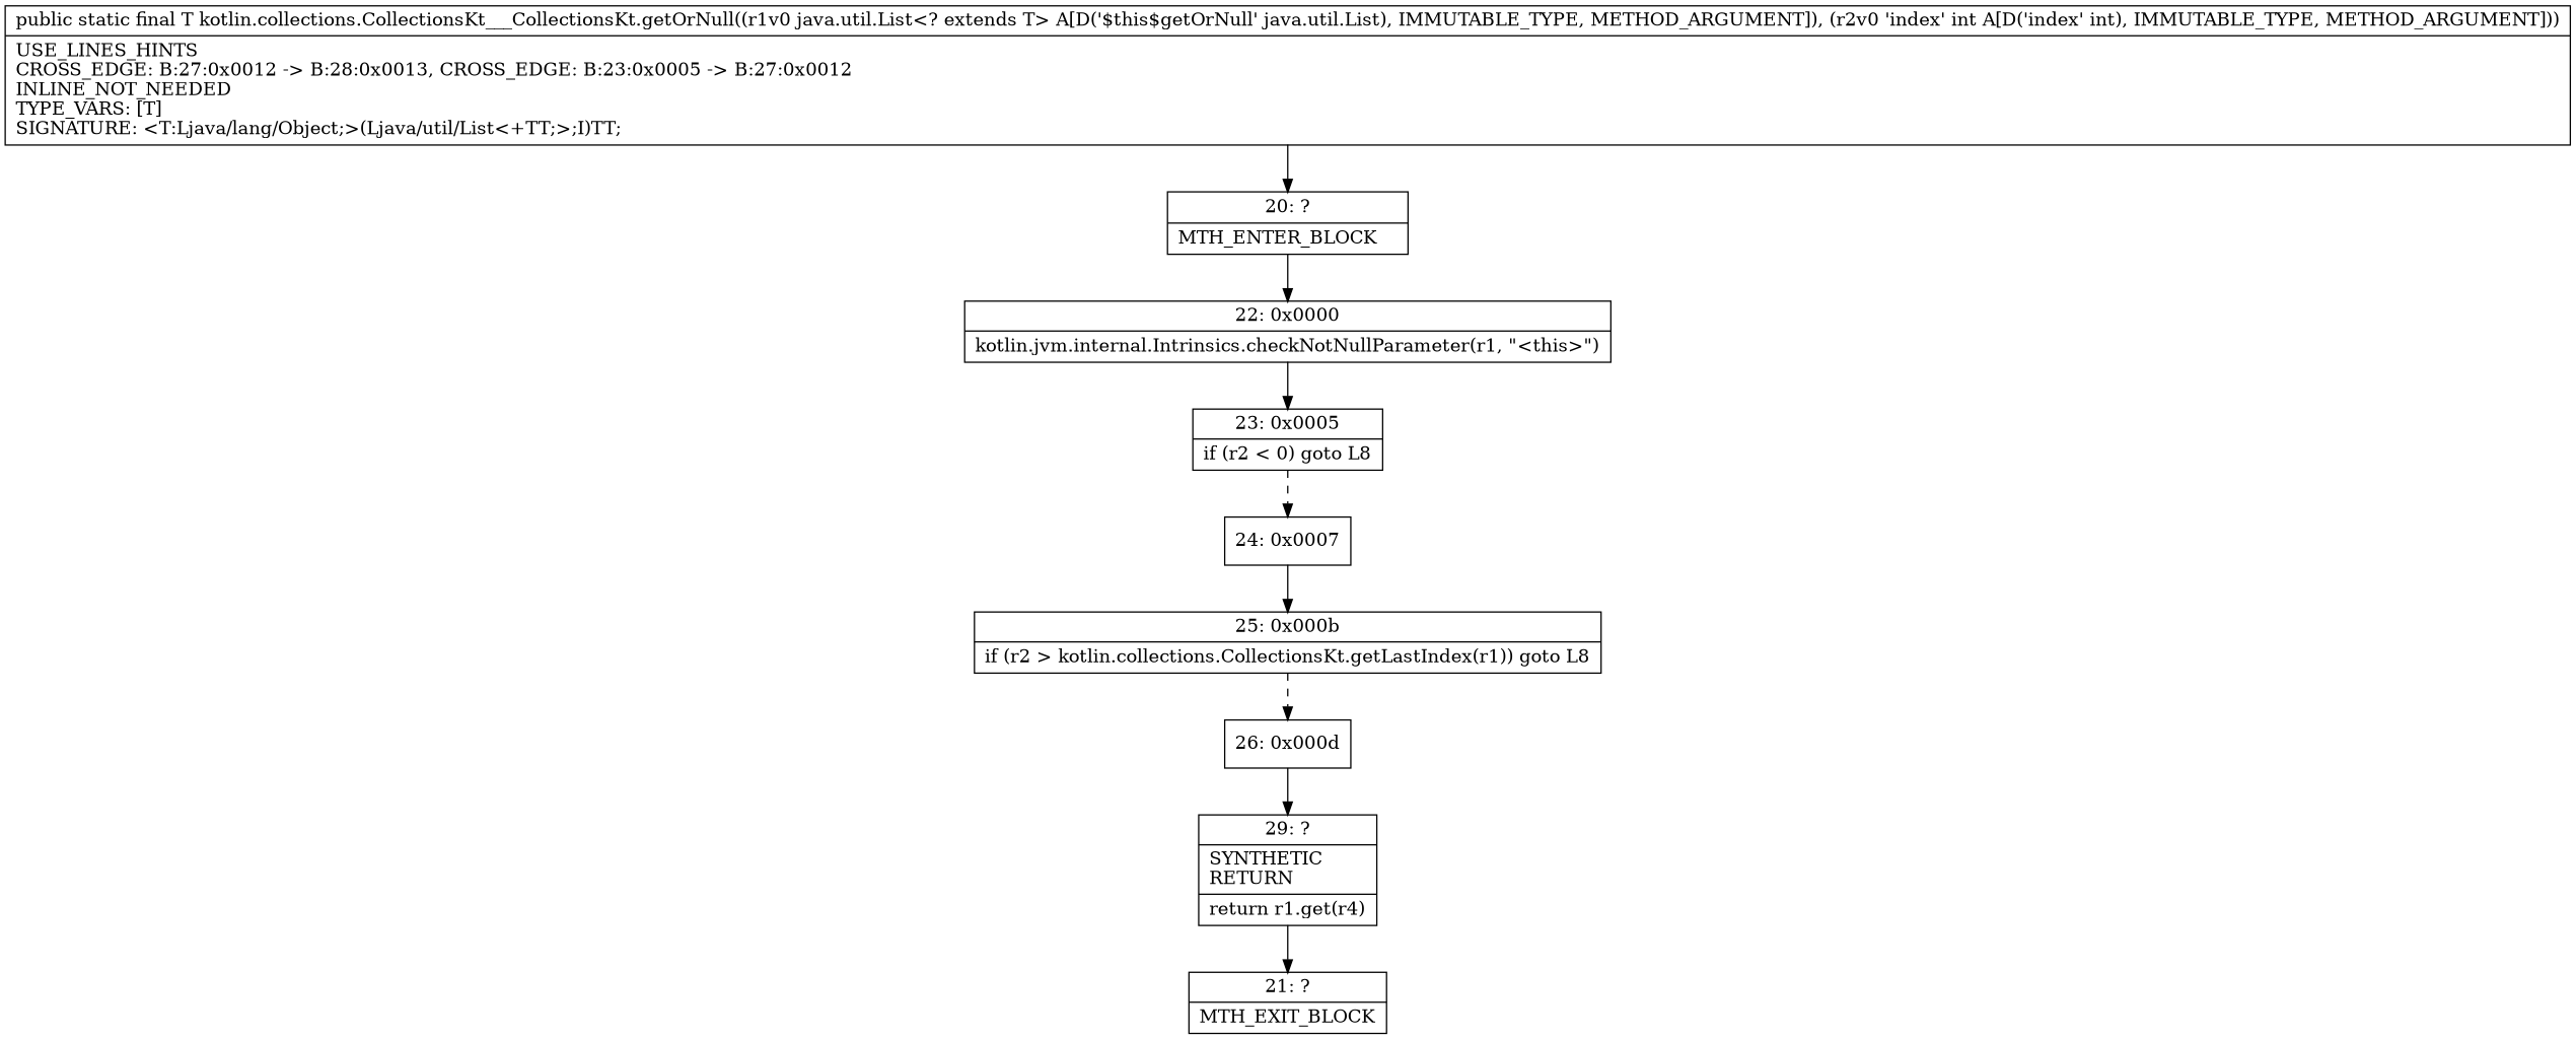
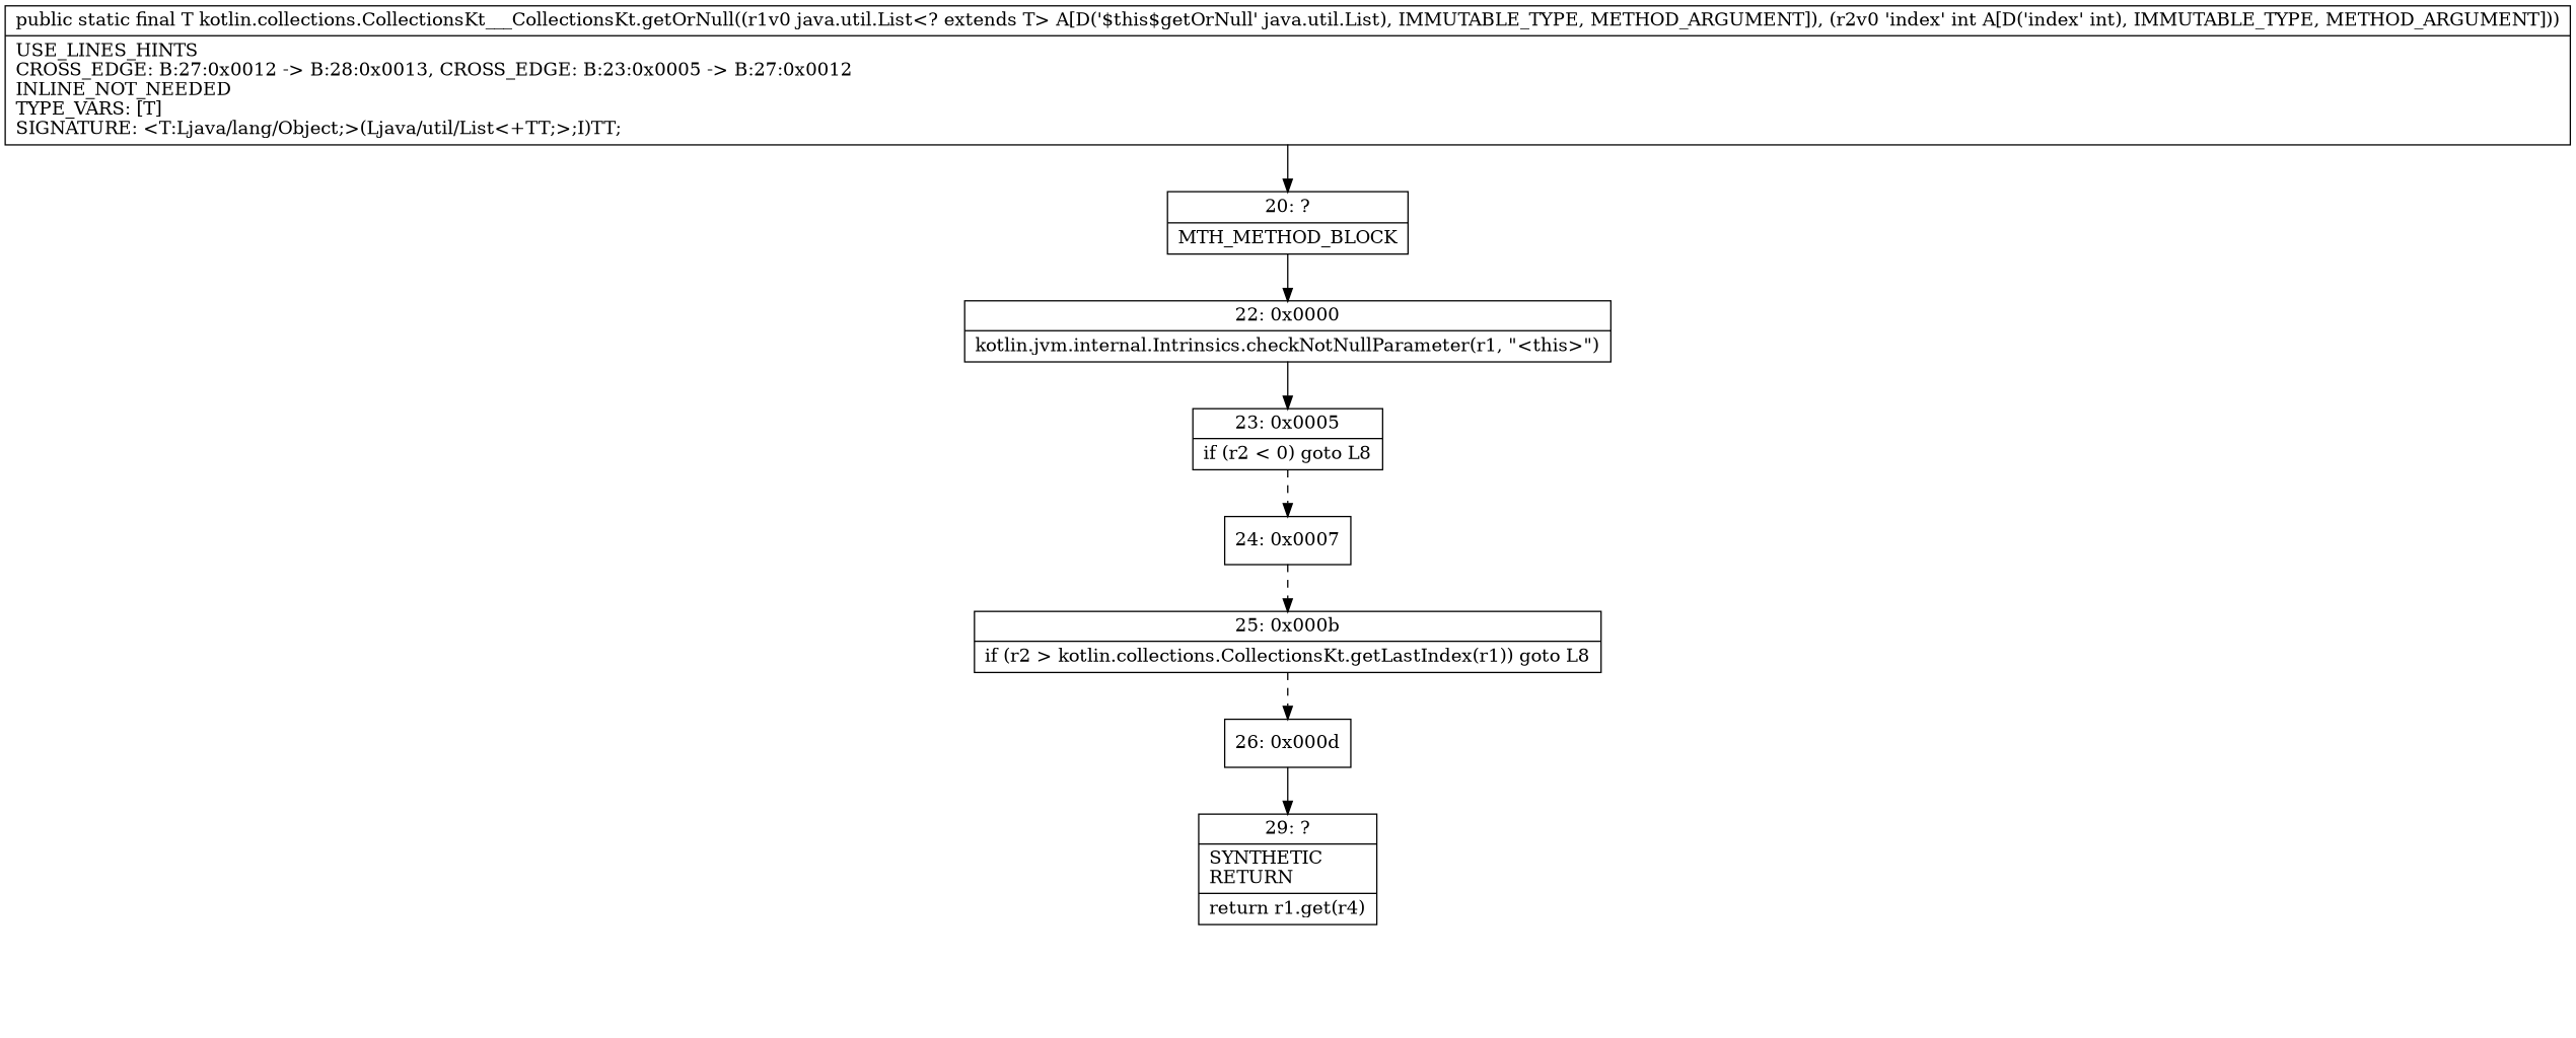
  digraph {
    node [shape=record]
-   n1 [label="{20\:\ ?|MTH_ENTER_BLOCK\l}"]
+   n1 [label="{20\:\ ?|MTH_METHOD_BLOCK\l}"]
    n2 [label="{22\:\ 0x0000|kotlin.jvm.internal.Intrinsics.checkNotNullParameter(r1, \"\<this\>\")\l}"]
    n3 [label="{23\:\ 0x0005|if (r2 \< 0) goto L8\l}"]
    n4 [label="{24\:\ 0x0007}"]
    n5 [label="{25\:\ 0x000b|if (r2 \> kotlin.collections.CollectionsKt.getLastIndex(r1)) goto L8\l}"]
    n6 [label="{26\:\ 0x000d}"]
    n7 [label="{29\:\ ?|SYNTHETIC\lRETURN\l|return r1.get(r4)\l}"]
-   n8 [label="{21\:\ ?|MTH_EXIT_BLOCK\l}"]
    n9 [label="{public static final T kotlin.collections.CollectionsKt___CollectionsKt.getOrNull((r1v0 java.util.List\<? extends T\> A[D('$this$getOrNull' java.util.List), IMMUTABLE_TYPE, METHOD_ARGUMENT]), (r2v0 'index' int A[D('index' int), IMMUTABLE_TYPE, METHOD_ARGUMENT]))  | USE_LINES_HINTS\lCROSS_EDGE: B:27:0x0012 \-\> B:28:0x0013, CROSS_EDGE: B:23:0x0005 \-\> B:27:0x0012\lINLINE_NOT_NEEDED\lTYPE_VARS: [T]\lSIGNATURE: \<T:Ljava\/lang\/Object;\>(Ljava\/util\/List\<+TT;\>;I)TT;\l}"]
    n1 -> n2
    n2 -> n3
    n3 -> n4 [style=dashed]
-   n4 -> n5
+   n4 -> n5 [style=dashed]
    n5 -> n6 [style=dashed]
    n6 -> n7
-   n7 -> n8
    n9 -> n1
  }
